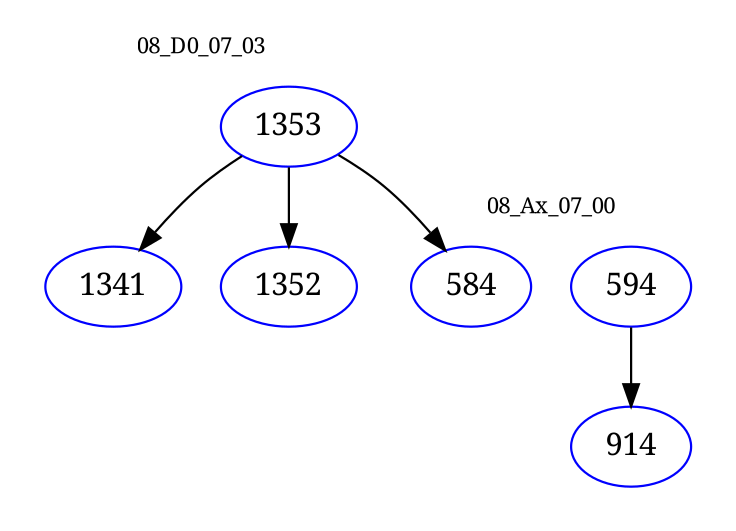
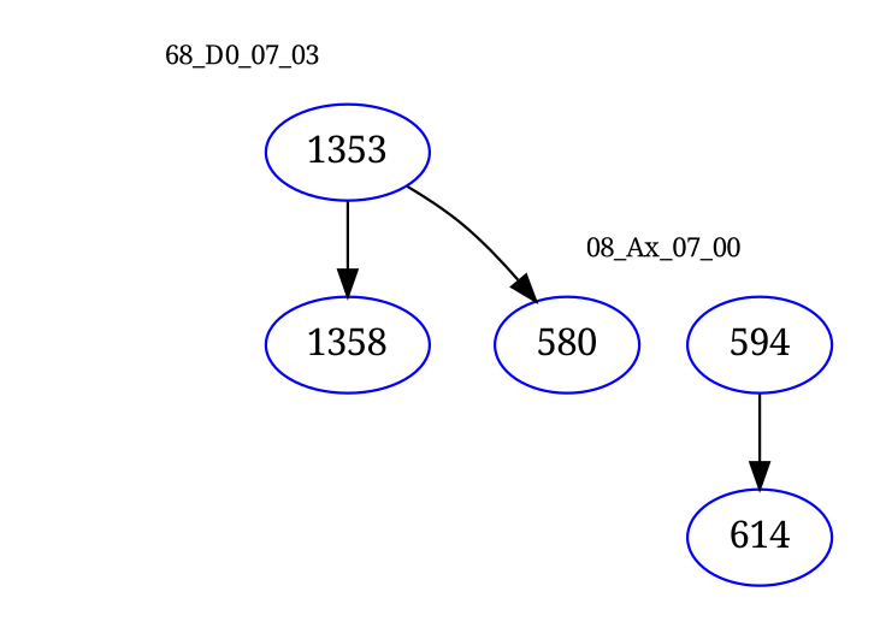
  digraph {
    fontname="Noto Serif"
    node [color=blue fontname="Noto Serif"]
    edge [color=black fontname="Noto Serif"]
    n1 [label=594]
-   n2 [label=584]
-   n3 [label=914]
+   n2 [label=580]
+   n3 [label=614]
    n4 [label=1353]
-   n5 [label=1341]
-   n6 [label=1352]
+   n6 [label=1358]
    subgraph cluster_1 {
      color=white
      fontsize=10
      label="08_Ax_07_00"
      n1
      n2
      n3
    }
    subgraph cluster_2 {
      color=white
      fontsize=10
-     label="08_D0_07_03"
+     label="68_D0_07_03"
      n4
-     n5
      n6
    }
    n1 -> n3
    n4 -> n2
-   n4 -> n5
    n4 -> n6
  }
